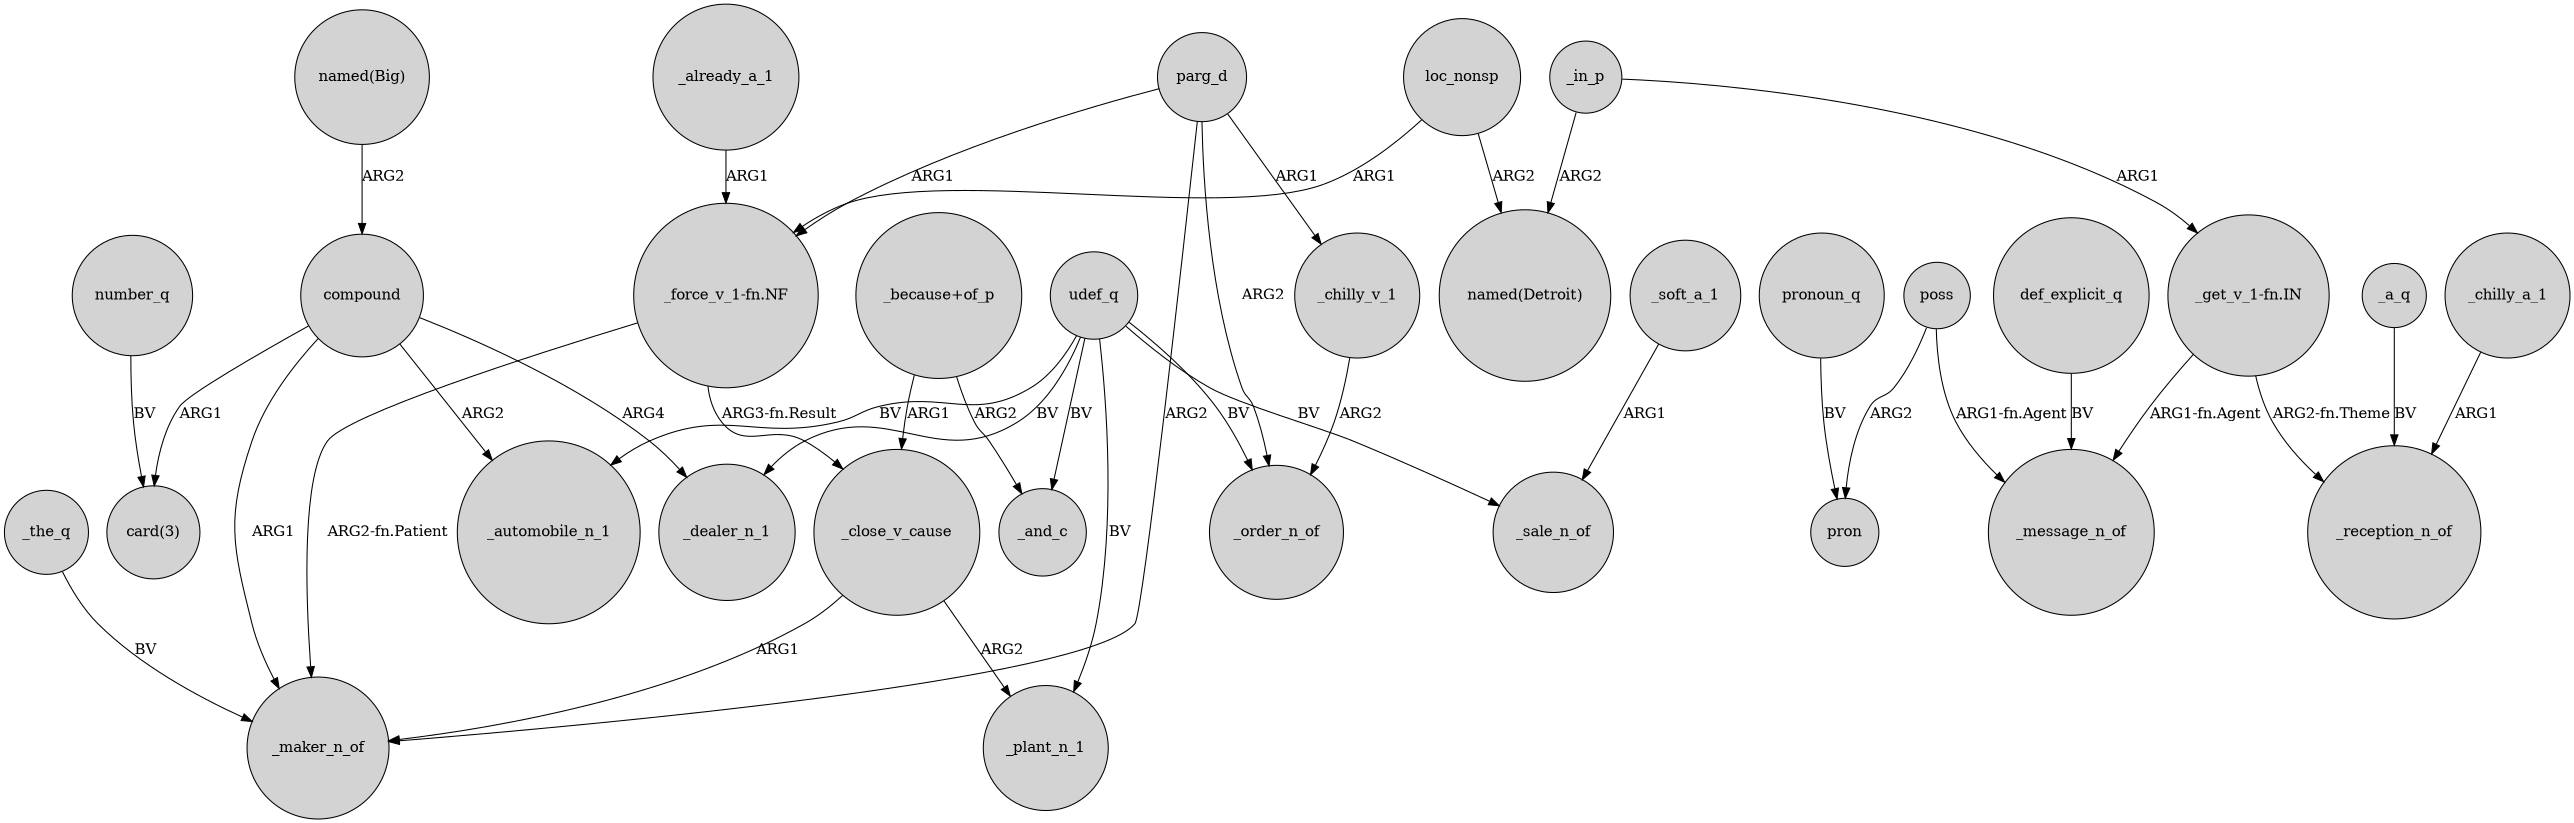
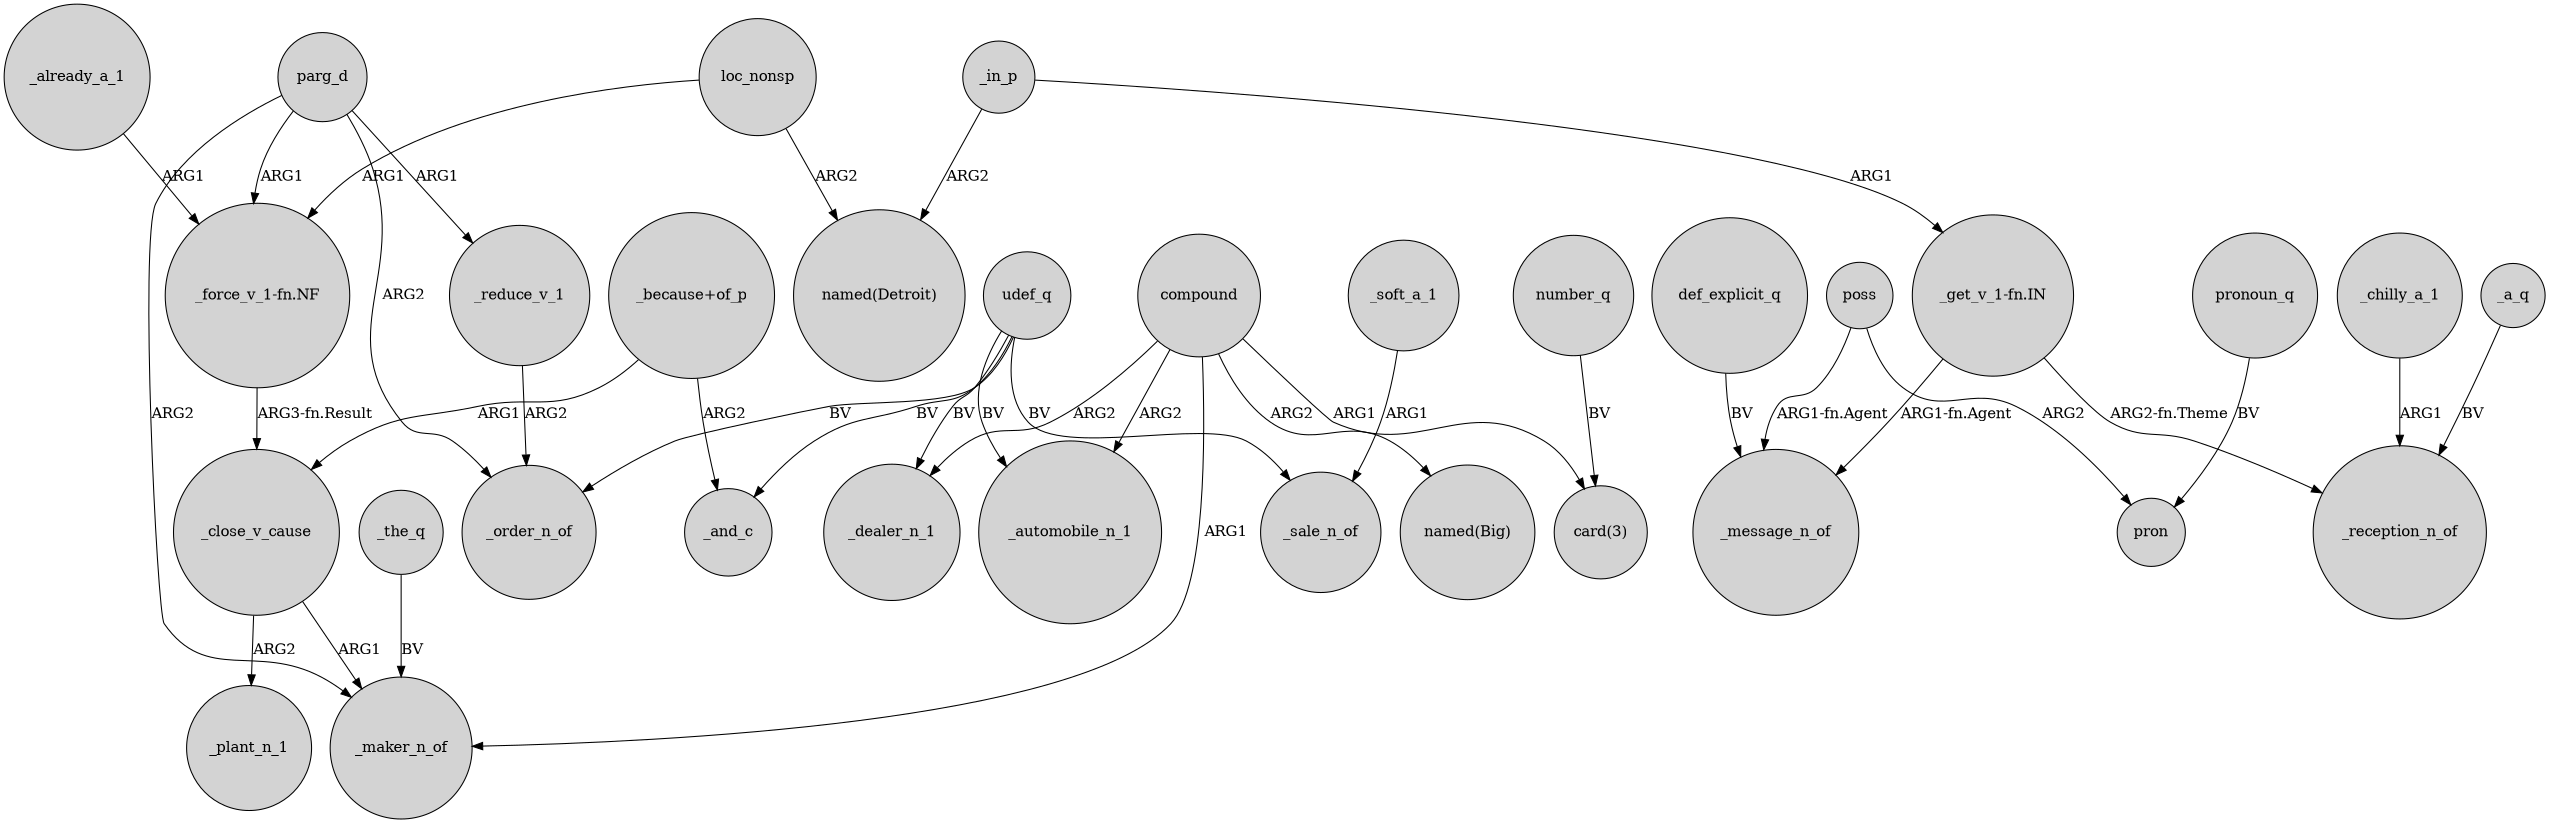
  digraph {
    node [shape=circle style=filled]
    loc_nonsp
    "_force_v_1-fn.NF"
    "named(Detroit)"
    _close_v_cause
    _maker_n_of
    _plant_n_1
-   _reduce_v_1 [label=_chilly_v_1]
+   _reduce_v_1
    _order_n_of
    poss
    pron
    _message_n_of
    "_because+of_p"
    _and_c
    udef_q
    _automobile_n_1
    _dealer_n_1
    _sale_n_of
    "_get_v_1-fn.IN"
    _reception_n_of
    compound
    "named(Big)"
    "card(3)"
    _in_p
    _the_q
    parg_d
    def_explicit_q
    pronoun_q
    _soft_a_1
    _a_q
    _chilly_a_1
    number_q
    _already_a_1
    loc_nonsp -> "_force_v_1-fn.NF" [label=ARG1]
    loc_nonsp -> "named(Detroit)" [label=ARG2]
    "_force_v_1-fn.NF" -> _close_v_cause [label="ARG3-fn.Result"]
-   "_force_v_1-fn.NF" -> _maker_n_of [label="ARG2-fn.Patient"]
    _close_v_cause -> _maker_n_of [label=ARG1]
    _close_v_cause -> _plant_n_1 [label=ARG2]
    _reduce_v_1 -> _order_n_of [label=ARG2]
    poss -> pron [label=ARG2]
    poss -> _message_n_of [label="ARG1-fn.Agent"]
    "_because+of_p" -> _close_v_cause [label=ARG1]
    "_because+of_p" -> _and_c [label=ARG2]
-   udef_q -> _plant_n_1 [label=BV]
    udef_q -> _order_n_of [label=BV]
    udef_q -> _and_c [label=BV]
    udef_q -> _automobile_n_1 [label=BV]
    udef_q -> _dealer_n_1 [label=BV]
    udef_q -> _sale_n_of [label=BV]
    "_get_v_1-fn.IN" -> _message_n_of [label="ARG1-fn.Agent"]
    "_get_v_1-fn.IN" -> _reception_n_of [label="ARG2-fn.Theme"]
    compound -> _maker_n_of [label=ARG1]
    compound -> _automobile_n_1 [label=ARG2]
-   compound -> _dealer_n_1 [label=ARG4]
-   "named(Big)" -> compound [label=ARG2]
+   compound -> _dealer_n_1 [label=ARG2]
+   compound -> "named(Big)" [label=ARG2]
    compound -> "card(3)" [label=ARG1]
    _in_p -> "named(Detroit)" [label=ARG2]
    _in_p -> "_get_v_1-fn.IN" [label=ARG1]
    _the_q -> _maker_n_of [label=BV]
    parg_d -> "_force_v_1-fn.NF" [label=ARG1]
    parg_d -> _maker_n_of [label=ARG2]
    parg_d -> _reduce_v_1 [label=ARG1]
    parg_d -> _order_n_of [label=ARG2]
    def_explicit_q -> _message_n_of [label=BV]
    pronoun_q -> pron [label=BV]
    _soft_a_1 -> _sale_n_of [label=ARG1]
    _a_q -> _reception_n_of [label=BV]
    _chilly_a_1 -> _reception_n_of [label=ARG1]
    number_q -> "card(3)" [label=BV]
    _already_a_1 -> "_force_v_1-fn.NF" [label=ARG1]
  }
